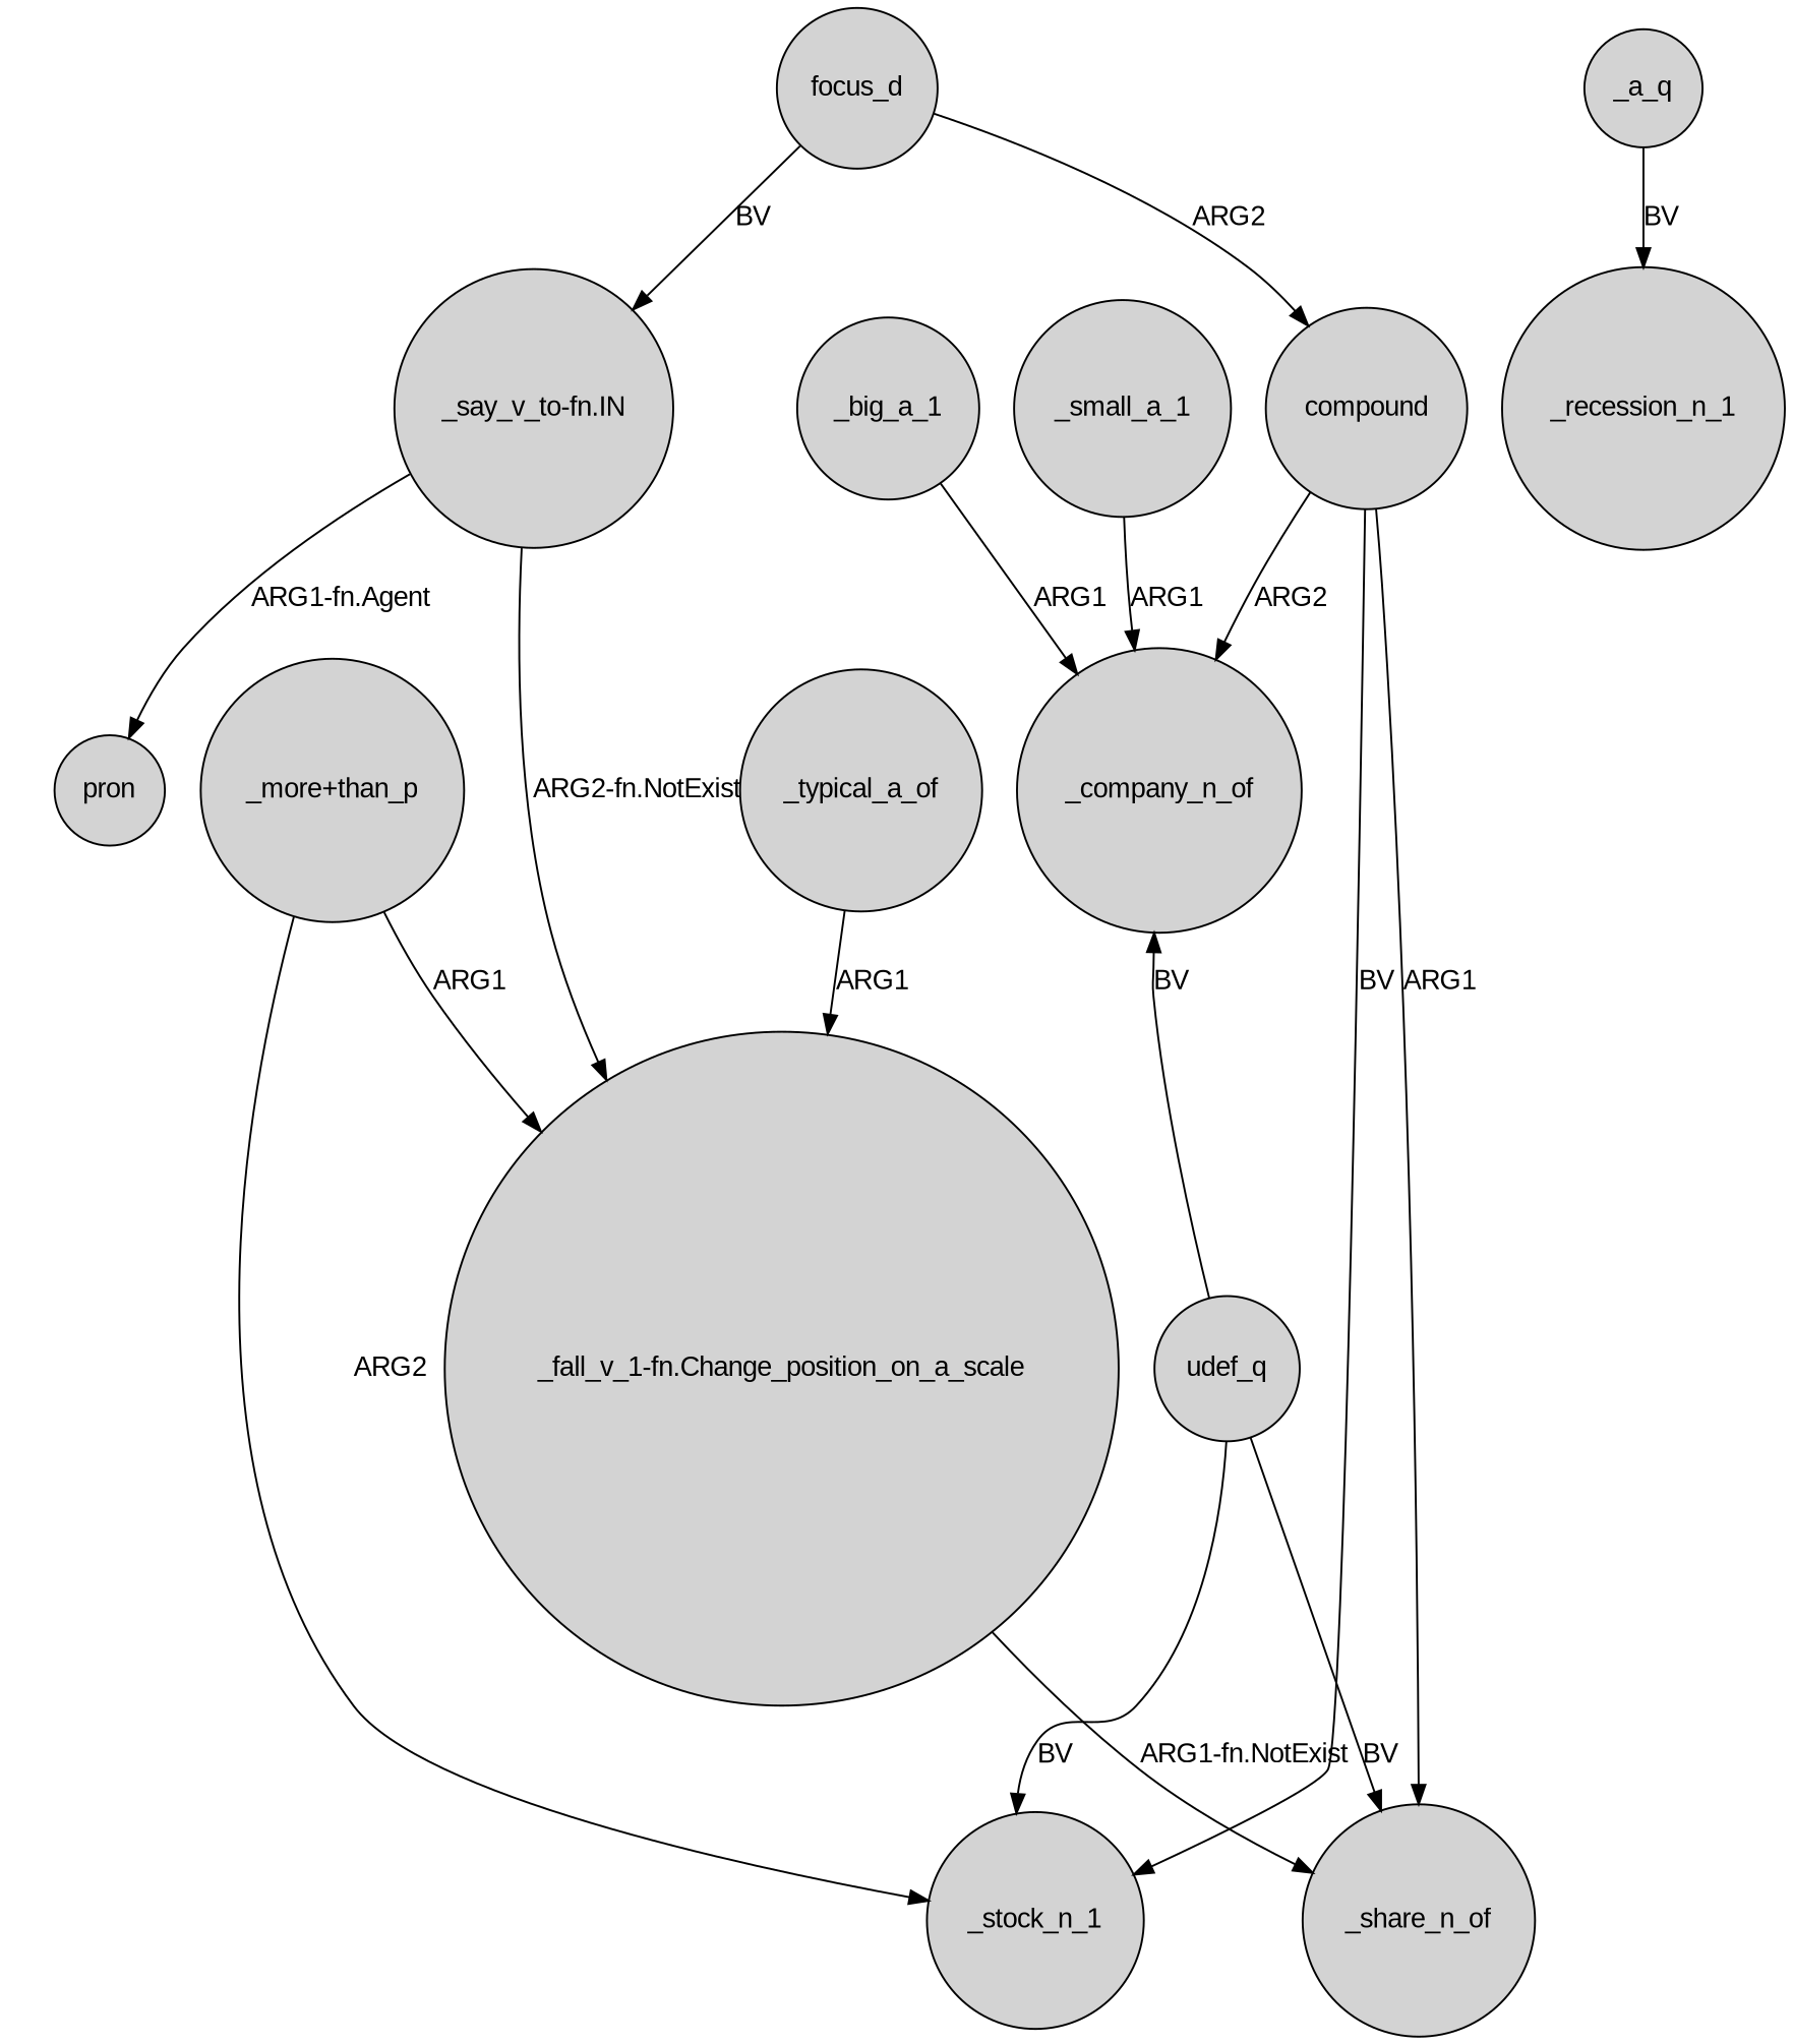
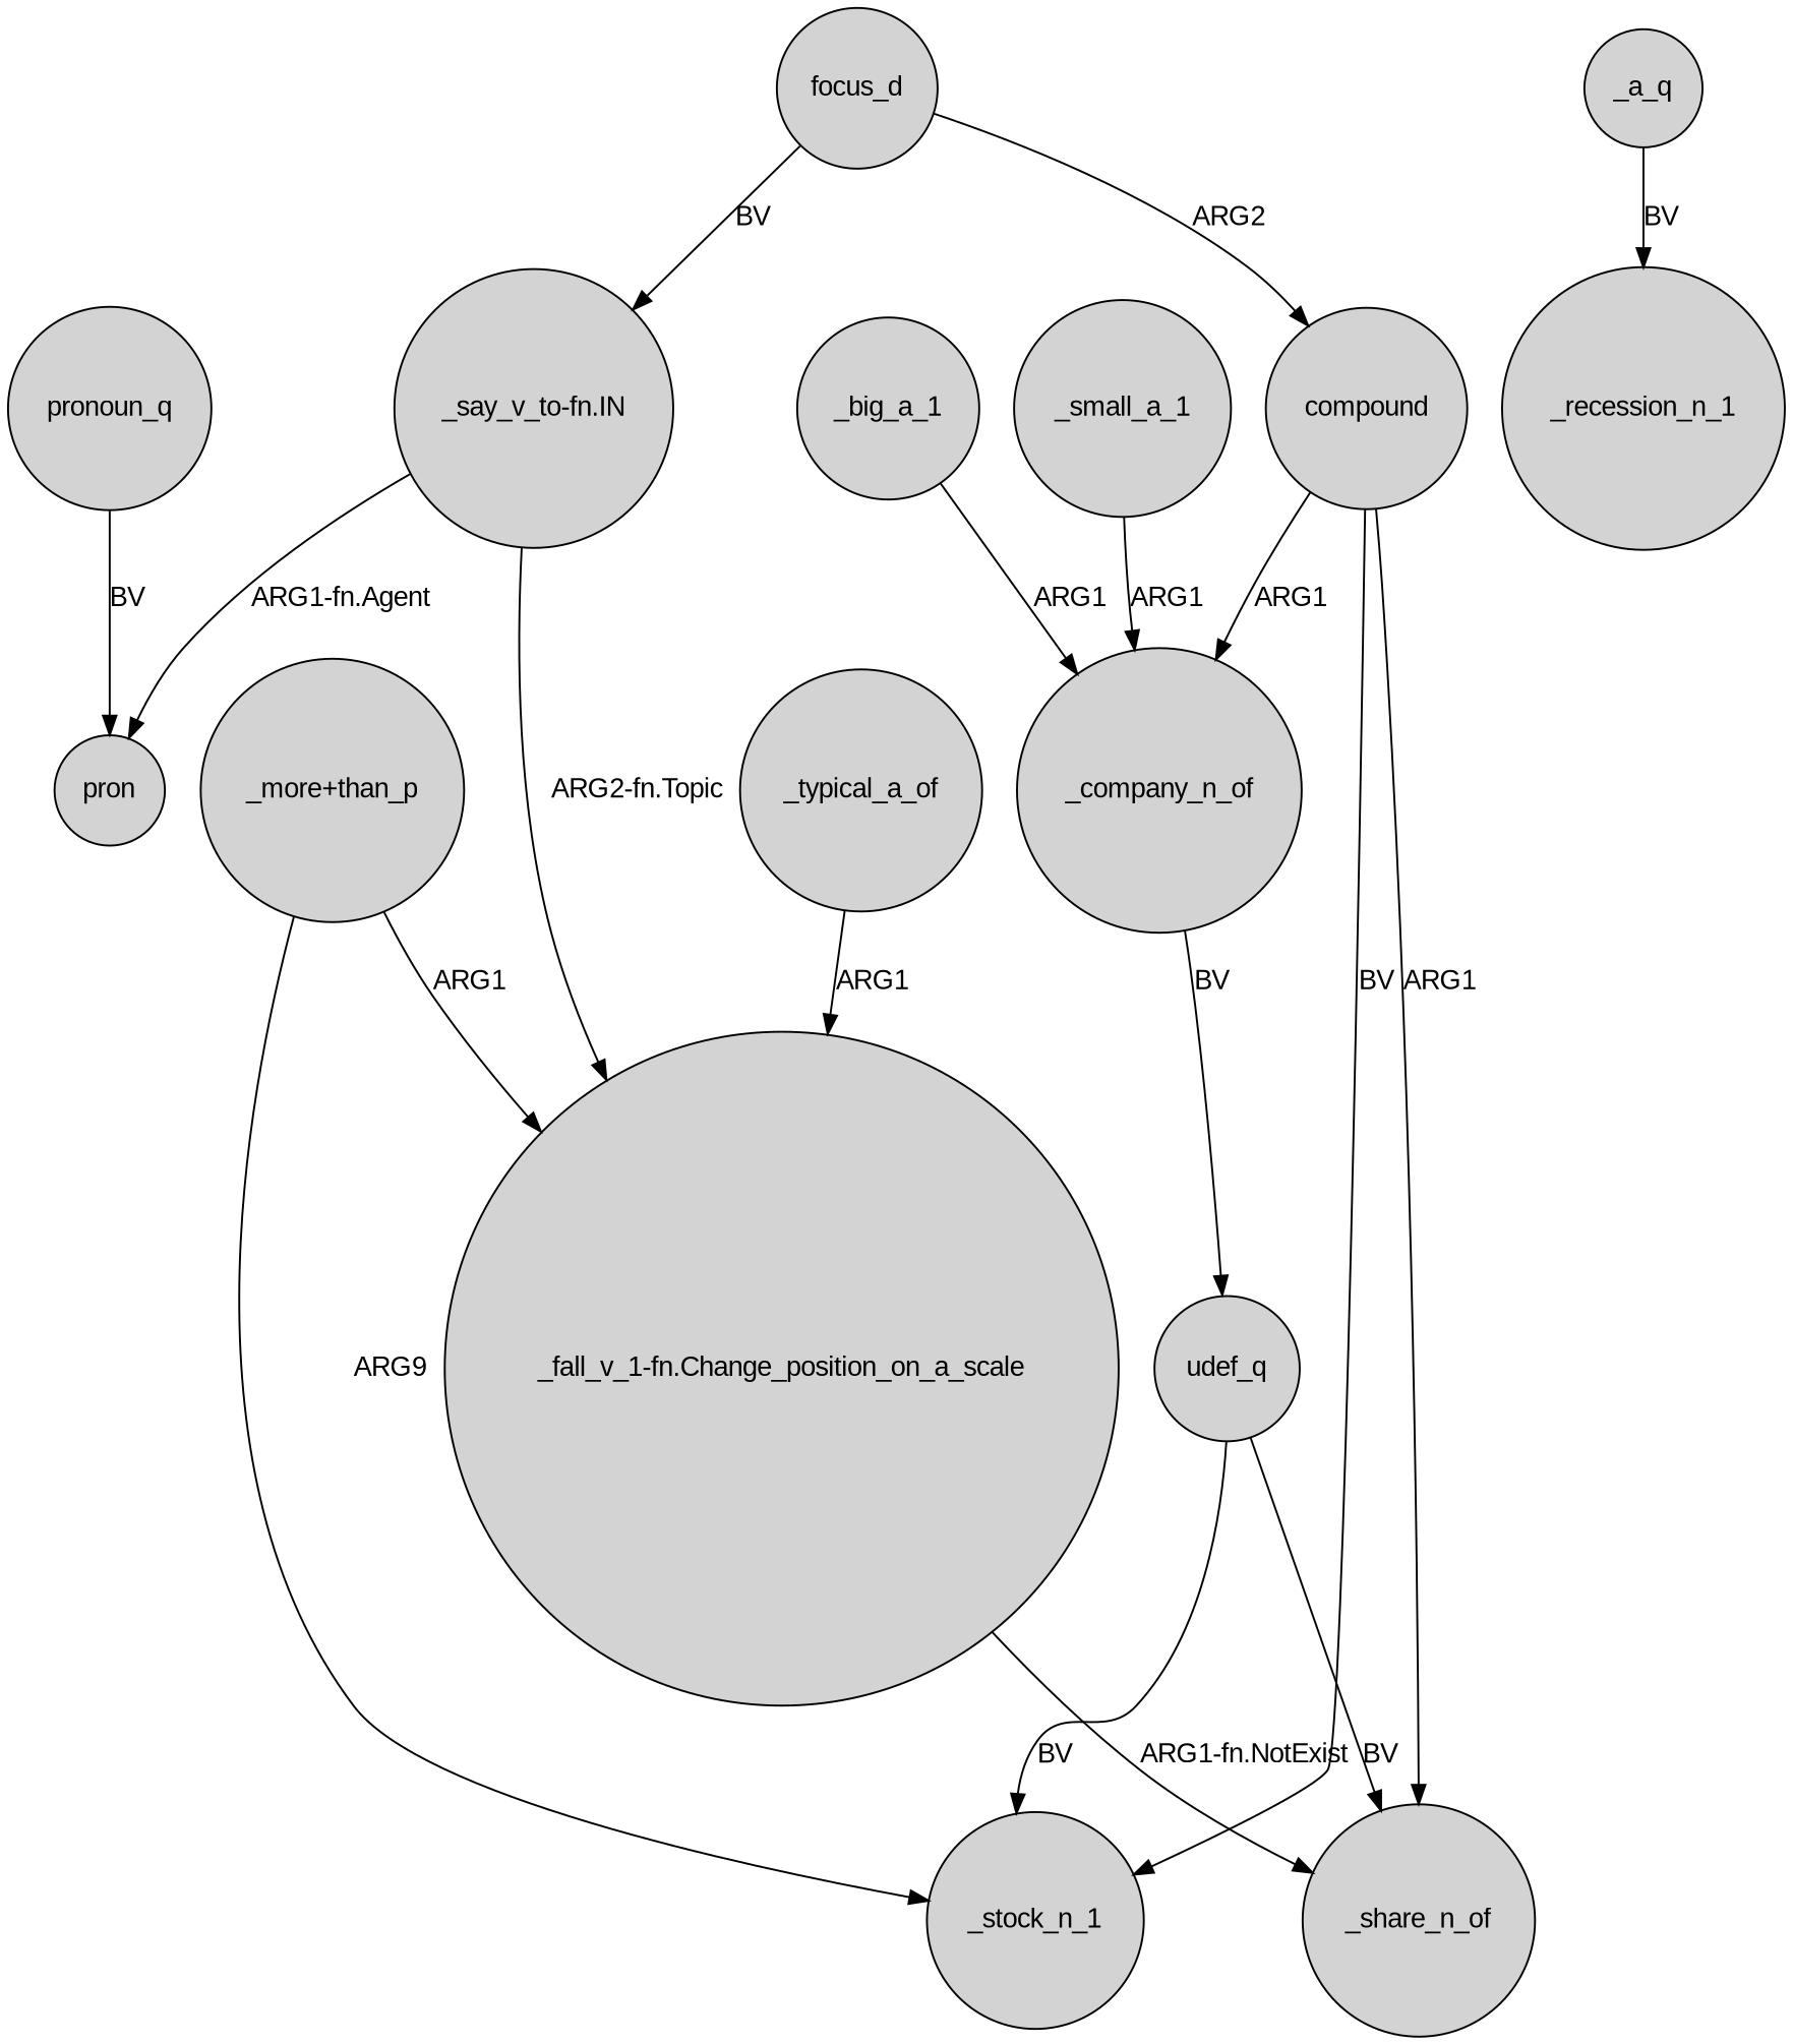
  digraph {
    fontname="Liberation Sans"
    node [fontname="Liberation Sans" shape=circle style=filled]
    edge [fontname="Liberation Sans"]
    "_more+than_p"
    "_fall_v_1-fn.Change_position_on_a_scale"
    _stock_n_1
    _share_n_of
    focus_d
    "_say_v_to-fn.IN"
    compound
    pron
    _company_n_of
    _typical_a_of
    _big_a_1
+   pronoun_q
    udef_q
    _a_q
    _recession_n_1
    _small_a_1
    "_more+than_p" -> "_fall_v_1-fn.Change_position_on_a_scale" [label=ARG1]
-   "_more+than_p" -> _stock_n_1 [label=ARG2]
+   "_more+than_p" -> _stock_n_1 [label=ARG9]
    "_fall_v_1-fn.Change_position_on_a_scale" -> _share_n_of [label="ARG1-fn.NotExist"]
    focus_d -> "_say_v_to-fn.IN" [label=BV]
    focus_d -> compound [label=ARG2]
-   "_say_v_to-fn.IN" -> "_fall_v_1-fn.Change_position_on_a_scale" [label="ARG2-fn.NotExist"]
+   "_say_v_to-fn.IN" -> "_fall_v_1-fn.Change_position_on_a_scale" [label="ARG2-fn.Topic"]
    "_say_v_to-fn.IN" -> pron [label="ARG1-fn.Agent"]
    compound -> _stock_n_1 [label=BV]
    compound -> _share_n_of [label=ARG1]
-   compound -> _company_n_of [label=ARG2]
+   compound -> _company_n_of [label=ARG1]
    _typical_a_of -> "_fall_v_1-fn.Change_position_on_a_scale" [label=ARG1]
    _big_a_1 -> _company_n_of [label=ARG1]
+   pronoun_q -> pron [label=BV]
    udef_q -> _stock_n_1 [label=BV]
    udef_q -> _share_n_of [label=BV]
-   udef_q -> _company_n_of [label=BV]
+   _company_n_of -> udef_q [label=BV]
    _a_q -> _recession_n_1 [label=BV]
    _small_a_1 -> _company_n_of [label=ARG1]
  }
